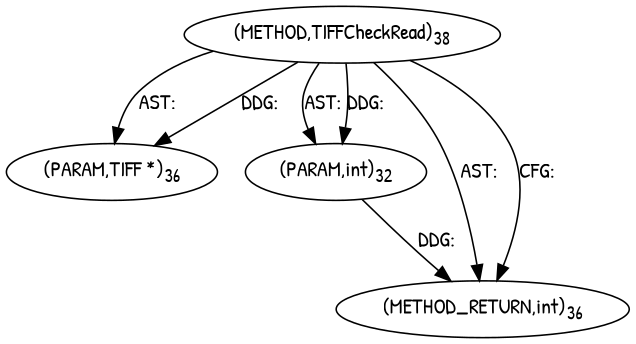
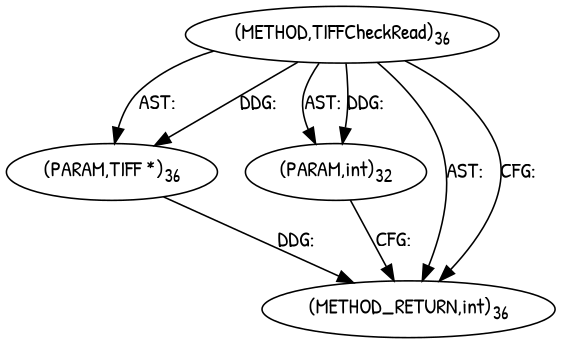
  digraph {
    fontname="Patrick Hand"
    node [fontname="Patrick Hand"]
    edge [fontname="Patrick Hand"]
-   n1 [label=<(METHOD,TIFFCheckRead)<SUB>38</SUB>>]
+   n1 [label=<(METHOD,TIFFCheckRead)<SUB>36</SUB>>]
    n2 [label=<(PARAM,TIFF *)<SUB>36</SUB>>]
    n3 [label=<(PARAM,int)<SUB>32</SUB>>]
    n4 [label=<(METHOD_RETURN,int)<SUB>36</SUB>>]
    n1 -> n2 [label="AST: "]
    n1 -> n2 [label="DDG: "]
    n1 -> n3 [label="AST: "]
    n1 -> n3 [label="DDG: "]
    n1 -> n4 [label="AST: "]
    n1 -> n4 [label="CFG: "]
-   n3 -> n4 [label="DDG: "]
+   n2 -> n4 [label="DDG: "]
+   n3 -> n4 [label="CFG: "]
  }
